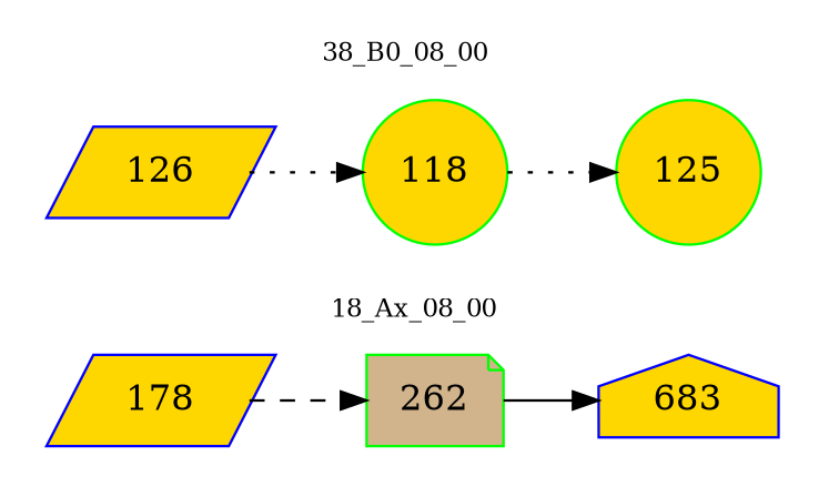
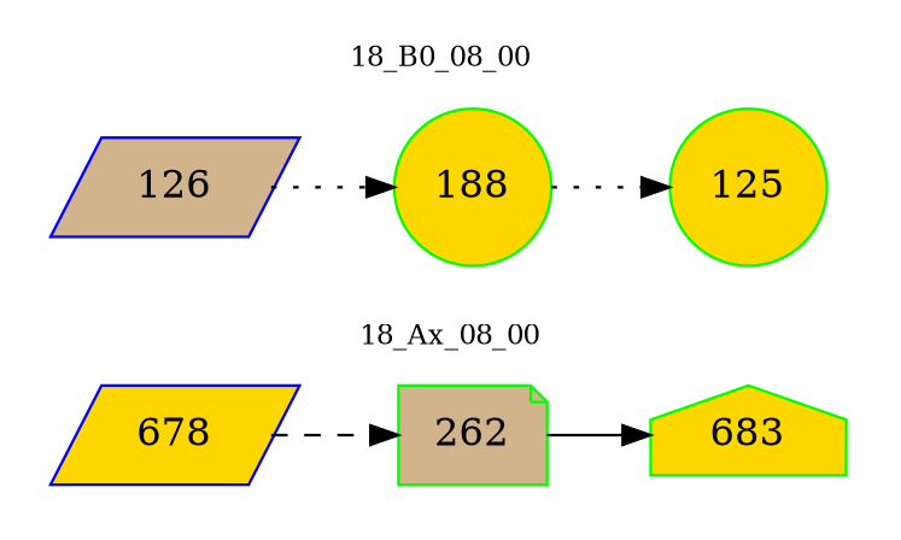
  digraph {
    rankdir=LR
    node [color=blue fillcolor=gold shape=parallelogram style=filled]
    edge [color=black style=dotted]
-   n1 [label=178]
+   n1 [label=678]
    n2 [color=green fillcolor=tan label=262 shape=note]
-   n3 [label=683 shape=house]
-   n4 [label=126]
-   n5 [color=green label=118 shape=circle]
+   n3 [color=green label=683 shape=house]
+   n4 [fillcolor=tan label=126]
+   n5 [color=green label=188 shape=circle]
    n6 [color=green label=125 shape=circle]
    subgraph cluster_1 {
      color=white
      fontsize=10
      label="18_Ax_08_00"
      n1
      n2
      n3
    }
    subgraph cluster_2 {
      color=white
      fontsize=10
-     label="38_B0_08_00"
+     label="18_B0_08_00"
      n4
      n5
      n6
    }
    n1 -> n2 [style=dashed]
    n2 -> n3 [style=solid]
    n4 -> n5
    n5 -> n6
  }
